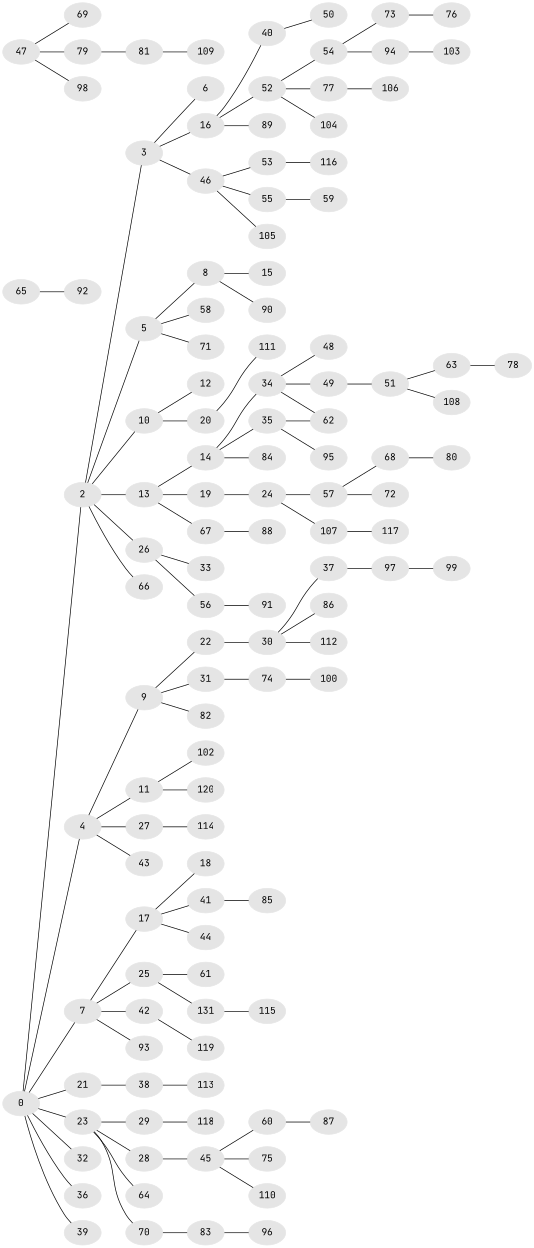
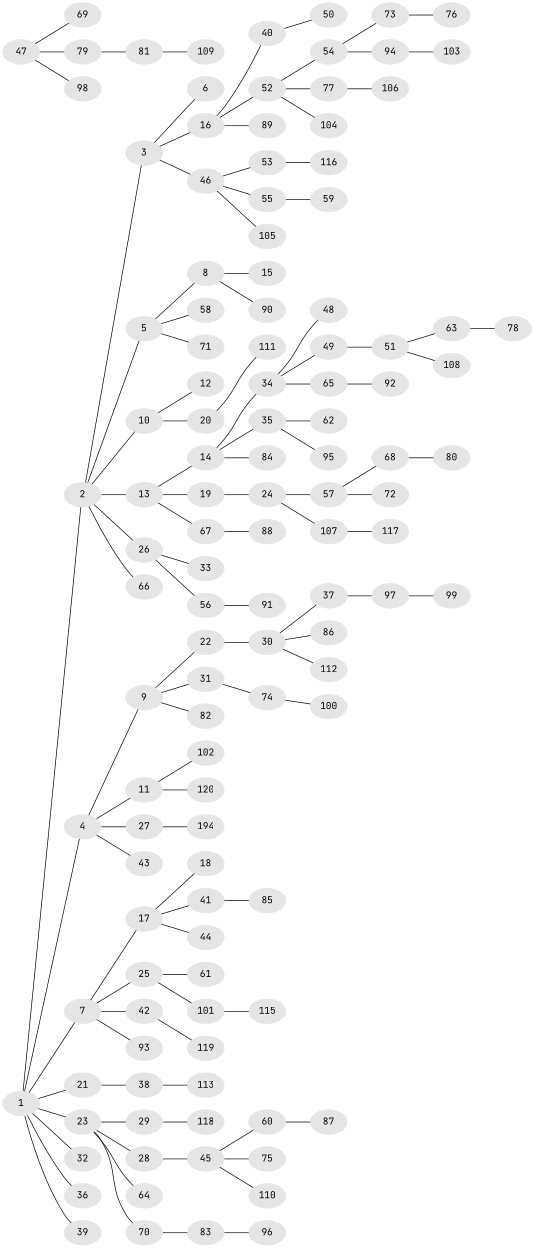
  graph {
    fontname="JetBrains Mono"
    rankdir=LR
    node [color=gray90 fontname="JetBrains Mono" style=filled]
    edge [fontname="JetBrains Mono"]
-   1 [label=0]
+   1
    2
    4
    7
    21
    23
    32
    36
    39
    3
    5
    10
    13
    26
    66
    9
    11
    27
    43
    17
    25
    42
    93
    38
    29
    28
    64
    70
    118
    6
    16
    46
    8
    58
    71
    12
    20
    14
    19
    67
    33
    56
    40
    52
    89
    53
    55
    105
    22
    31
    82
    102
    120
-   114
+   114 [label=194]
    15
    90
    18
    41
    44
    61
-   101 [label=131]
+   101
    119
    30
    74
    111
    34
    35
    84
    24
    88
    48
    49
    65
    62
    95
    50
    54
    77
    104
    85
    57
    107
    113
    37
    86
    112
    47
    69
    79
    98
    45
    83
    68
    72
    117
    115
    91
    60
    75
    110
    97
    100
    51
    92
    99
    87
    116
    59
    81
    63
    108
    78
    73
    94
    106
    76
    103
    80
    96
    109
    1 -- 2
    1 -- 4
    1 -- 7
    1 -- 21
    1 -- 23
    1 -- 32
    1 -- 36
    1 -- 39
    2 -- 3
    2 -- 5
    2 -- 10
    2 -- 13
    2 -- 26
    2 -- 66
    4 -- 9
    4 -- 11
    4 -- 27
    4 -- 43
    7 -- 17
    7 -- 25
    7 -- 42
    7 -- 93
    21 -- 38
    23 -- 29
    23 -- 28
    23 -- 64
    23 -- 70
    3 -- 6
    3 -- 16
    3 -- 46
    5 -- 8
    5 -- 58
    5 -- 71
    10 -- 12
    10 -- 20
    13 -- 14
    13 -- 19
    13 -- 67
    26 -- 33
    26 -- 56
    9 -- 22
    9 -- 31
    9 -- 82
    11 -- 102
    11 -- 120
    27 -- 114
    17 -- 18
    17 -- 41
    17 -- 44
    25 -- 61
    25 -- 101
    42 -- 119
    38 -- 113
    29 -- 118
    28 -- 45
    70 -- 83
    16 -- 40
    16 -- 52
    16 -- 89
    46 -- 53
    46 -- 55
    46 -- 105
    8 -- 15
    8 -- 90
    20 -- 111
    14 -- 34
    14 -- 35
    14 -- 84
    19 -- 24
    67 -- 88
    56 -- 91
    40 -- 50
    52 -- 54
    52 -- 77
    52 -- 104
    53 -- 116
    55 -- 59
    22 -- 30
    31 -- 74
    41 -- 85
    101 -- 115
    30 -- 37
    30 -- 86
    30 -- 112
    74 -- 100
    34 -- 48
    34 -- 49
-   34 -- 62
+   34 -- 65
    35 -- 62
    35 -- 95
    24 -- 57
    24 -- 107
    49 -- 51
    65 -- 92
    54 -- 73
    54 -- 94
    77 -- 106
    57 -- 68
    57 -- 72
    107 -- 117
    37 -- 97
    47 -- 69
    47 -- 79
    47 -- 98
    79 -- 81
    45 -- 60
    45 -- 75
    45 -- 110
    83 -- 96
    68 -- 80
    60 -- 87
    97 -- 99
    51 -- 63
    51 -- 108
    81 -- 109
    63 -- 78
    73 -- 76
    94 -- 103
  }
